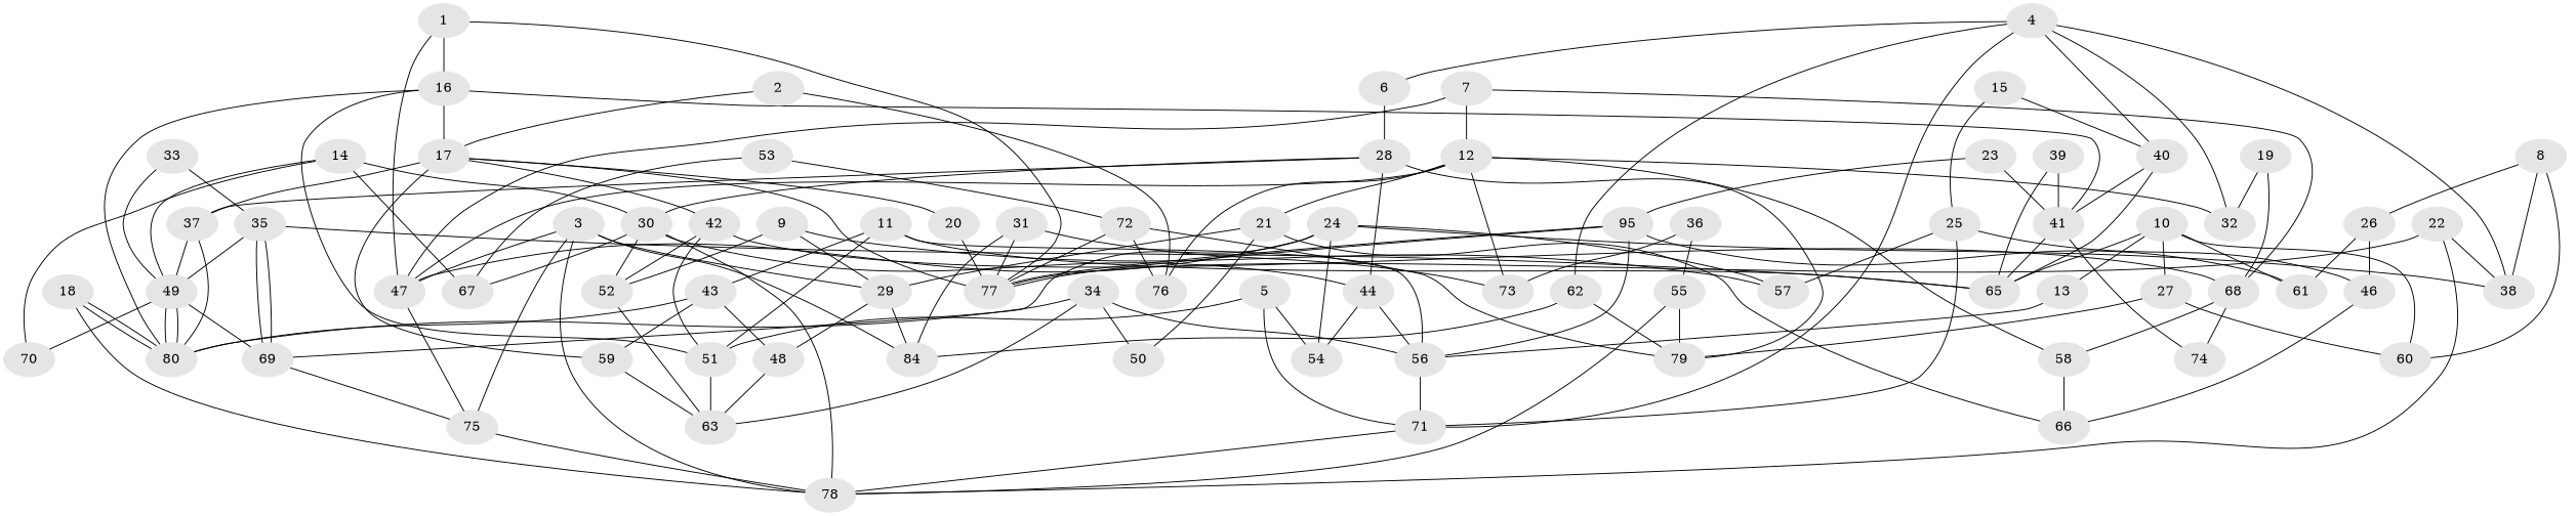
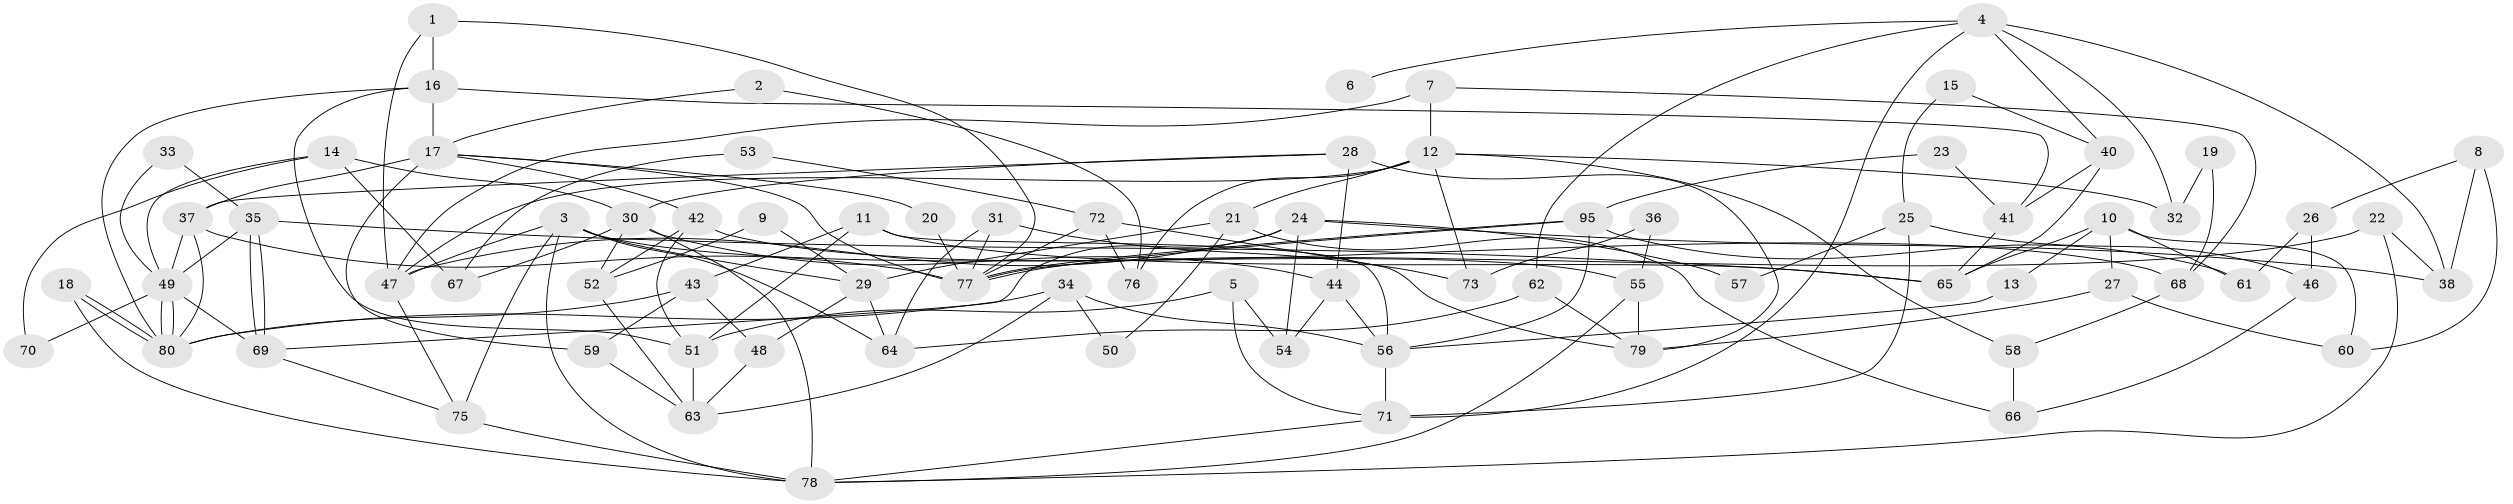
  graph {
    node [color=gray90 style=filled]
    1
    16
    47
    77
    17
    51
    41
    80
    75
    2
    76
    20
    37
    42
    59
    3
    29
    55
-   64 [label=84]
+   64
    78
    48
    79
    4
    6
    32
    38
    40
    62
    71
    28
    65
    5
    54
    63
    30
    44
    7
    12
    68
    21
    58
    73
-   74
    8
    26
    60
    61
    46
    9
    52
    57
    10
    13
    27
    56
    11
    43
    50
    66
    14
    49
    67
    70
    69
    15
    25
    18
    19
    22
    23
    n71 [label=95]
    24
    31
    33
    35
    34
    36
-   39
    53
    72
    1 -- 16
    1 -- 47
    1 -- 77
    16 -- 17
    16 -- 51
    16 -- 41
    16 -- 80
    47 -- 75
    17 -- 77
    17 -- 20
    17 -- 37
    17 -- 42
    17 -- 59
    51 -- 63
    41 -- 65
-   41 -- 74
    75 -- 78
    2 -- 17
    2 -- 76
    20 -- 77
+   37 -- 77
    37 -- 80
    37 -- 49
    42 -- 51
    42 -- 68
    42 -- 52
    59 -- 63
    3 -- 47
    3 -- 75
    3 -- 29
+   3 -- 55
    3 -- 64
    3 -- 78
    29 -- 64
    29 -- 48
    55 -- 78
    55 -- 79
    48 -- 63
    4 -- 6
    4 -- 32
    4 -- 38
    4 -- 40
    4 -- 62
    4 -- 71
-   6 -- 28
    40 -- 41
    40 -- 65
    62 -- 64
    62 -- 79
    71 -- 78
    28 -- 37
    28 -- 79
    28 -- 30
    28 -- 44
    5 -- 51
    5 -- 71
    5 -- 54
    30 -- 78
    30 -- 44
    30 -- 52
    30 -- 67
    44 -- 54
    44 -- 56
    7 -- 47
    7 -- 12
    7 -- 68
    12 -- 47
    12 -- 76
    12 -- 32
    12 -- 21
    12 -- 58
    12 -- 73
    68 -- 58
-   68 -- 74
    21 -- 29
    21 -- 50
    21 -- 66
    58 -- 66
    8 -- 38
    8 -- 26
    8 -- 60
    26 -- 61
    26 -- 46
    46 -- 66
    9 -- 29
    9 -- 52
-   9 -- 57
    52 -- 63
    10 -- 65
    10 -- 60
    10 -- 61
    10 -- 13
    10 -- 27
    13 -- 56
    27 -- 79
    27 -- 60
    56 -- 71
    11 -- 51
    11 -- 65
    11 -- 56
    11 -- 43
    43 -- 80
    43 -- 59
    43 -- 48
    14 -- 30
    14 -- 49
    14 -- 67
    14 -- 70
    49 -- 80
    49 -- 80
    49 -- 70
    49 -- 69
    69 -- 75
    15 -- 40
    15 -- 25
    25 -- 71
    25 -- 46
    25 -- 57
    18 -- 80
    18 -- 80
    18 -- 78
    19 -- 32
    19 -- 68
    22 -- 77
    22 -- 78
    22 -- 38
    23 -- 41
    23 -- n71
    n71 -- 77
    n71 -- 77
    n71 -- 61
    n71 -- 56
    24 -- 47
    24 -- 38
    24 -- 54
    24 -- 57
    24 -- 69
    31 -- 77
    31 -- 64
    31 -- 73
    33 -- 49
    33 -- 35
    35 -- 65
    35 -- 49
    35 -- 69
    35 -- 69
    34 -- 80
    34 -- 63
    34 -- 56
    34 -- 50
    36 -- 55
    36 -- 73
-   39 -- 41
-   39 -- 65
    53 -- 67
    53 -- 72
    72 -- 77
    72 -- 76
    72 -- 79
  }
